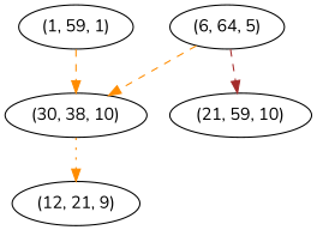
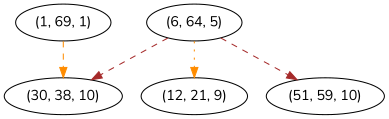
  digraph {
    fontname=Nunito
    node [fontname=Nunito]
    edge [color=darkorange fontname=Nunito style=dashed]
-   "(1, 69, 1)" [label="(1, 59, 1)"]
+   "(1, 69, 1)"
    "(30, 38, 10)"
    "(6, 64, 5)"
    "(12, 21, 9)"
-   "(51, 59, 10)" [label="(21, 59, 10)"]
+   "(51, 59, 10)"
    "(1, 69, 1)" -> "(30, 38, 10)"
-   "(6, 64, 5)" -> "(30, 38, 10)"
-   "(30, 38, 10)" -> "(12, 21, 9)" [style=dotted]
+   "(6, 64, 5)" -> "(30, 38, 10)" [color=brown]
+   "(6, 64, 5)" -> "(12, 21, 9)" [style=dotted]
    "(6, 64, 5)" -> "(51, 59, 10)" [color=brown]
  }
